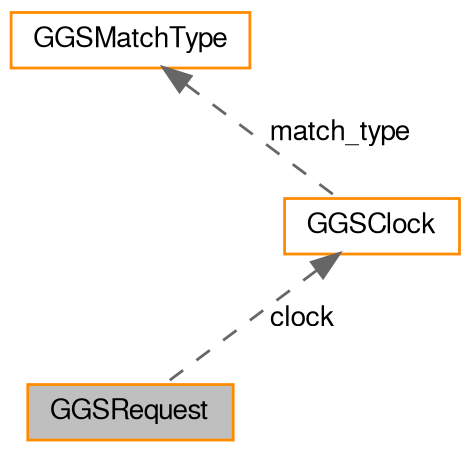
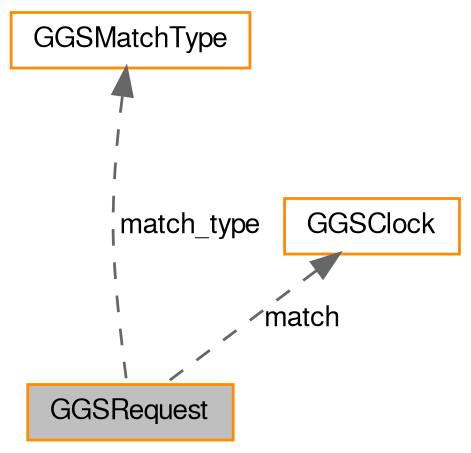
  digraph {
    node [color=darkorange fontname=FreeSans fontsize=10 shape=record]
    edge [color=gray40 dir=back fontname=FreeSans fontsize=10 labelfontname=FreeSans labelfontsize=10 style=dashed]
    n1 [fillcolor=grey75 fontcolor=black height=0.2 label=GGSRequest style=filled width=0.4]
    n2 [height=0.2 label=GGSMatchType width=0.4]
    n3 [height=0.2 label=GGSClock width=0.4]
-   n2 -> n3 [label=" match_type"]
-   n3 -> n1 [label=" clock"]
+   n2 -> n1 [label=" match_type"]
+   n3 -> n1 [label=" match"]
  }
